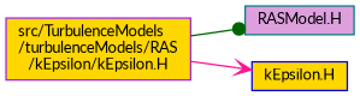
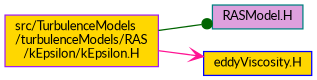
  digraph {
    rankdir=LR
    fontname=Lato
    node [fillcolor=gold fontname=Lato fontsize=10 shape=box style=filled]
    edge [fontname=Lato fontsize=10 labelfontname=Helvetica labelfontsize=10 style=solid]
    n1 [color=purple fontcolor=black height=0.2 label="src/TurbulenceModels\l/turbulenceModels/RAS\l/kEpsilon/kEpsilon.H" width=0.4]
    n2 [color=teal fillcolor=plum height=0.2 label="RASModel.H" width=0.4]
-   n3 [color=blue height=0.2 label="kEpsilon.H" width=0.4]
+   n3 [color=blue height=0.2 label="eddyViscosity.H" width=0.4]
    n1 -> n2 [color=darkgreen arrowhead=dot]
    n1 -> n3 [color=deeppink arrowhead=vee]
  }
